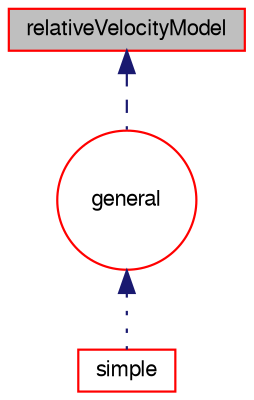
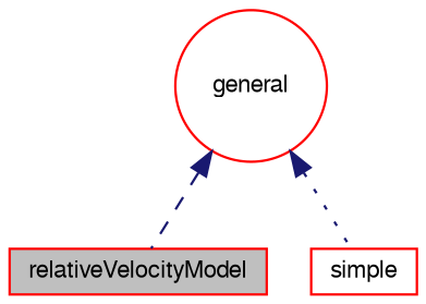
  digraph {
    node [color=red fontname=FreeSans fontsize=10 shape=box]
    edge [color=midnightblue dir=back fontname=FreeSans fontsize=10 labelfontname=FreeSans labelfontsize=10]
    n1 [fillcolor=grey75 fontcolor=black height=0.2 label=relativeVelocityModel style=filled width=0.4]
    n2 [height=0.2 label=general shape=circle width=0.4]
    n3 [height=0.2 label=simple width=0.4]
-   n1 -> n2 [style=dashed]
+   n2 -> n1 [style=dashed]
    n2 -> n3 [style=dotted]
  }
